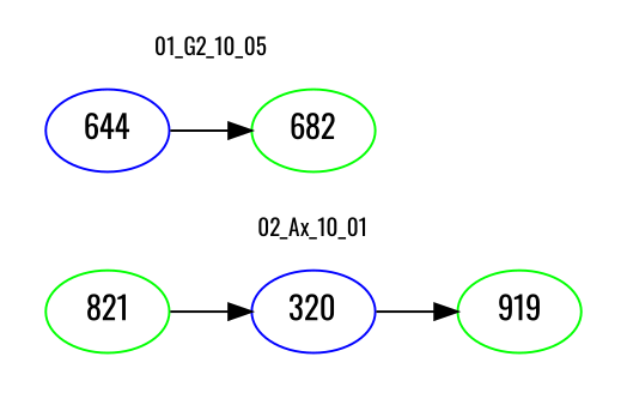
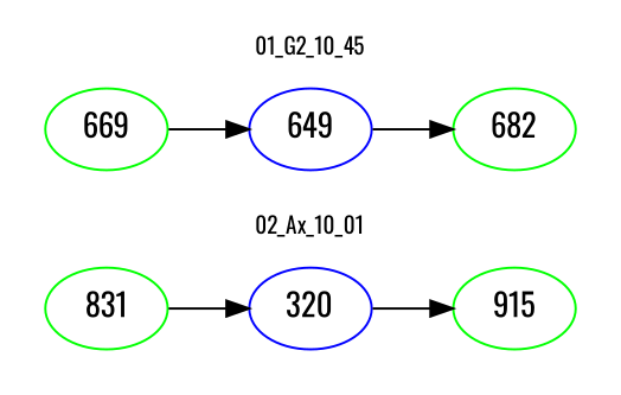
  digraph {
    fontname=Oswald
    rankdir=LR
    node [color=green fontname=Oswald]
    edge [color=black fontname=Oswald]
-   n1 [label=821]
+   n1 [label=831]
    n2 [color=blue label=320]
-   n3 [label=919]
-   n5 [color=blue label=644]
+   n3 [label=915]
+   n4 [label=669]
+   n5 [color=blue label=649]
    n6 [label=682]
    subgraph cluster_1 {
      color=white
      fontsize=10
      label="02_Ax_10_01"
      n1
      n2
      n3
    }
    subgraph cluster_2 {
      color=white
      fontsize=10
-     label="01_G2_10_05"
+     label="01_G2_10_45"
+     n4
      n5
      n6
    }
    n1 -> n2
    n2 -> n3
+   n4 -> n5
    n5 -> n6
  }
